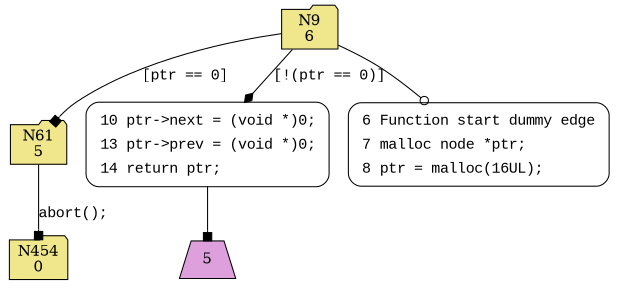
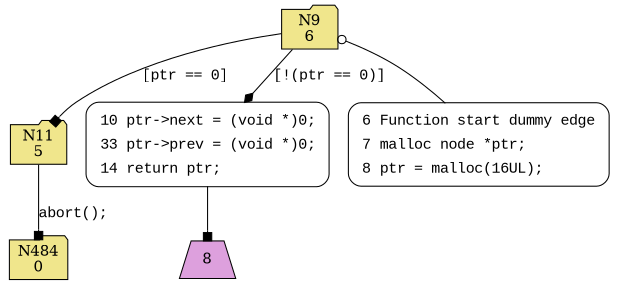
  digraph {
    node [fillcolor=khaki shape=folder style=filled]
    edge [arrowhead=box fontname="Courier New"]
    n1 [label="N9\n6"]
-   n2 [label="N61\n5"]
-   n3 [fillcolor=white fontname="Courier New" label=<<table border="0" cellborder="0" cellpadding="3" bgcolor="white"><tr><td align="right">10</td><td align="left">ptr-&gt;next = (void *)0;</td></tr><tr><td align="right">13</td><td align="left">ptr-&gt;prev = (void *)0;</td></tr><tr><td align="right">14</td><td align="left">return ptr;</td></tr></table>> penwidth=1 shape=Mrecord style="filled,bold"]
-   n4 [label="N454\n0"]
-   5 [fillcolor=plum shape=trapezium]
+   n2 [label="N11\n5"]
+   n3 [fillcolor=white fontname="Courier New" label=<<table border="0" cellborder="0" cellpadding="3" bgcolor="white"><tr><td align="right">10</td><td align="left">ptr-&gt;next = (void *)0;</td></tr><tr><td align="right">33</td><td align="left">ptr-&gt;prev = (void *)0;</td></tr><tr><td align="right">14</td><td align="left">return ptr;</td></tr></table>> penwidth=1 shape=Mrecord style="filled,bold"]
+   n4 [label="N484\n0"]
+   5 [fillcolor=plum shape=trapezium label=8]
    n6 [fillcolor=white fontname="Courier New" label=<<table border="0" cellborder="0" cellpadding="3" bgcolor="white"><tr><td align="right">6</td><td align="left">Function start dummy edge</td></tr><tr><td align="right">7</td><td align="left">malloc node *ptr;</td></tr><tr><td align="right">8</td><td align="left">ptr = malloc(16UL);</td></tr></table>> penwidth=1 shape=Mrecord style="filled,bold"]
    n1 -> n2 [label="[ptr == 0]"]
    n1 -> n3 [arrowhead=diamond label="[!(ptr == 0)]"]
    n2 -> n4 [label="abort();"]
    n3 -> 5 [fontname=""]
-   n1 -> n6 [arrowhead=odot fontname=""]
+   n6 -> n1 [arrowhead=odot fontname=""]
  }
